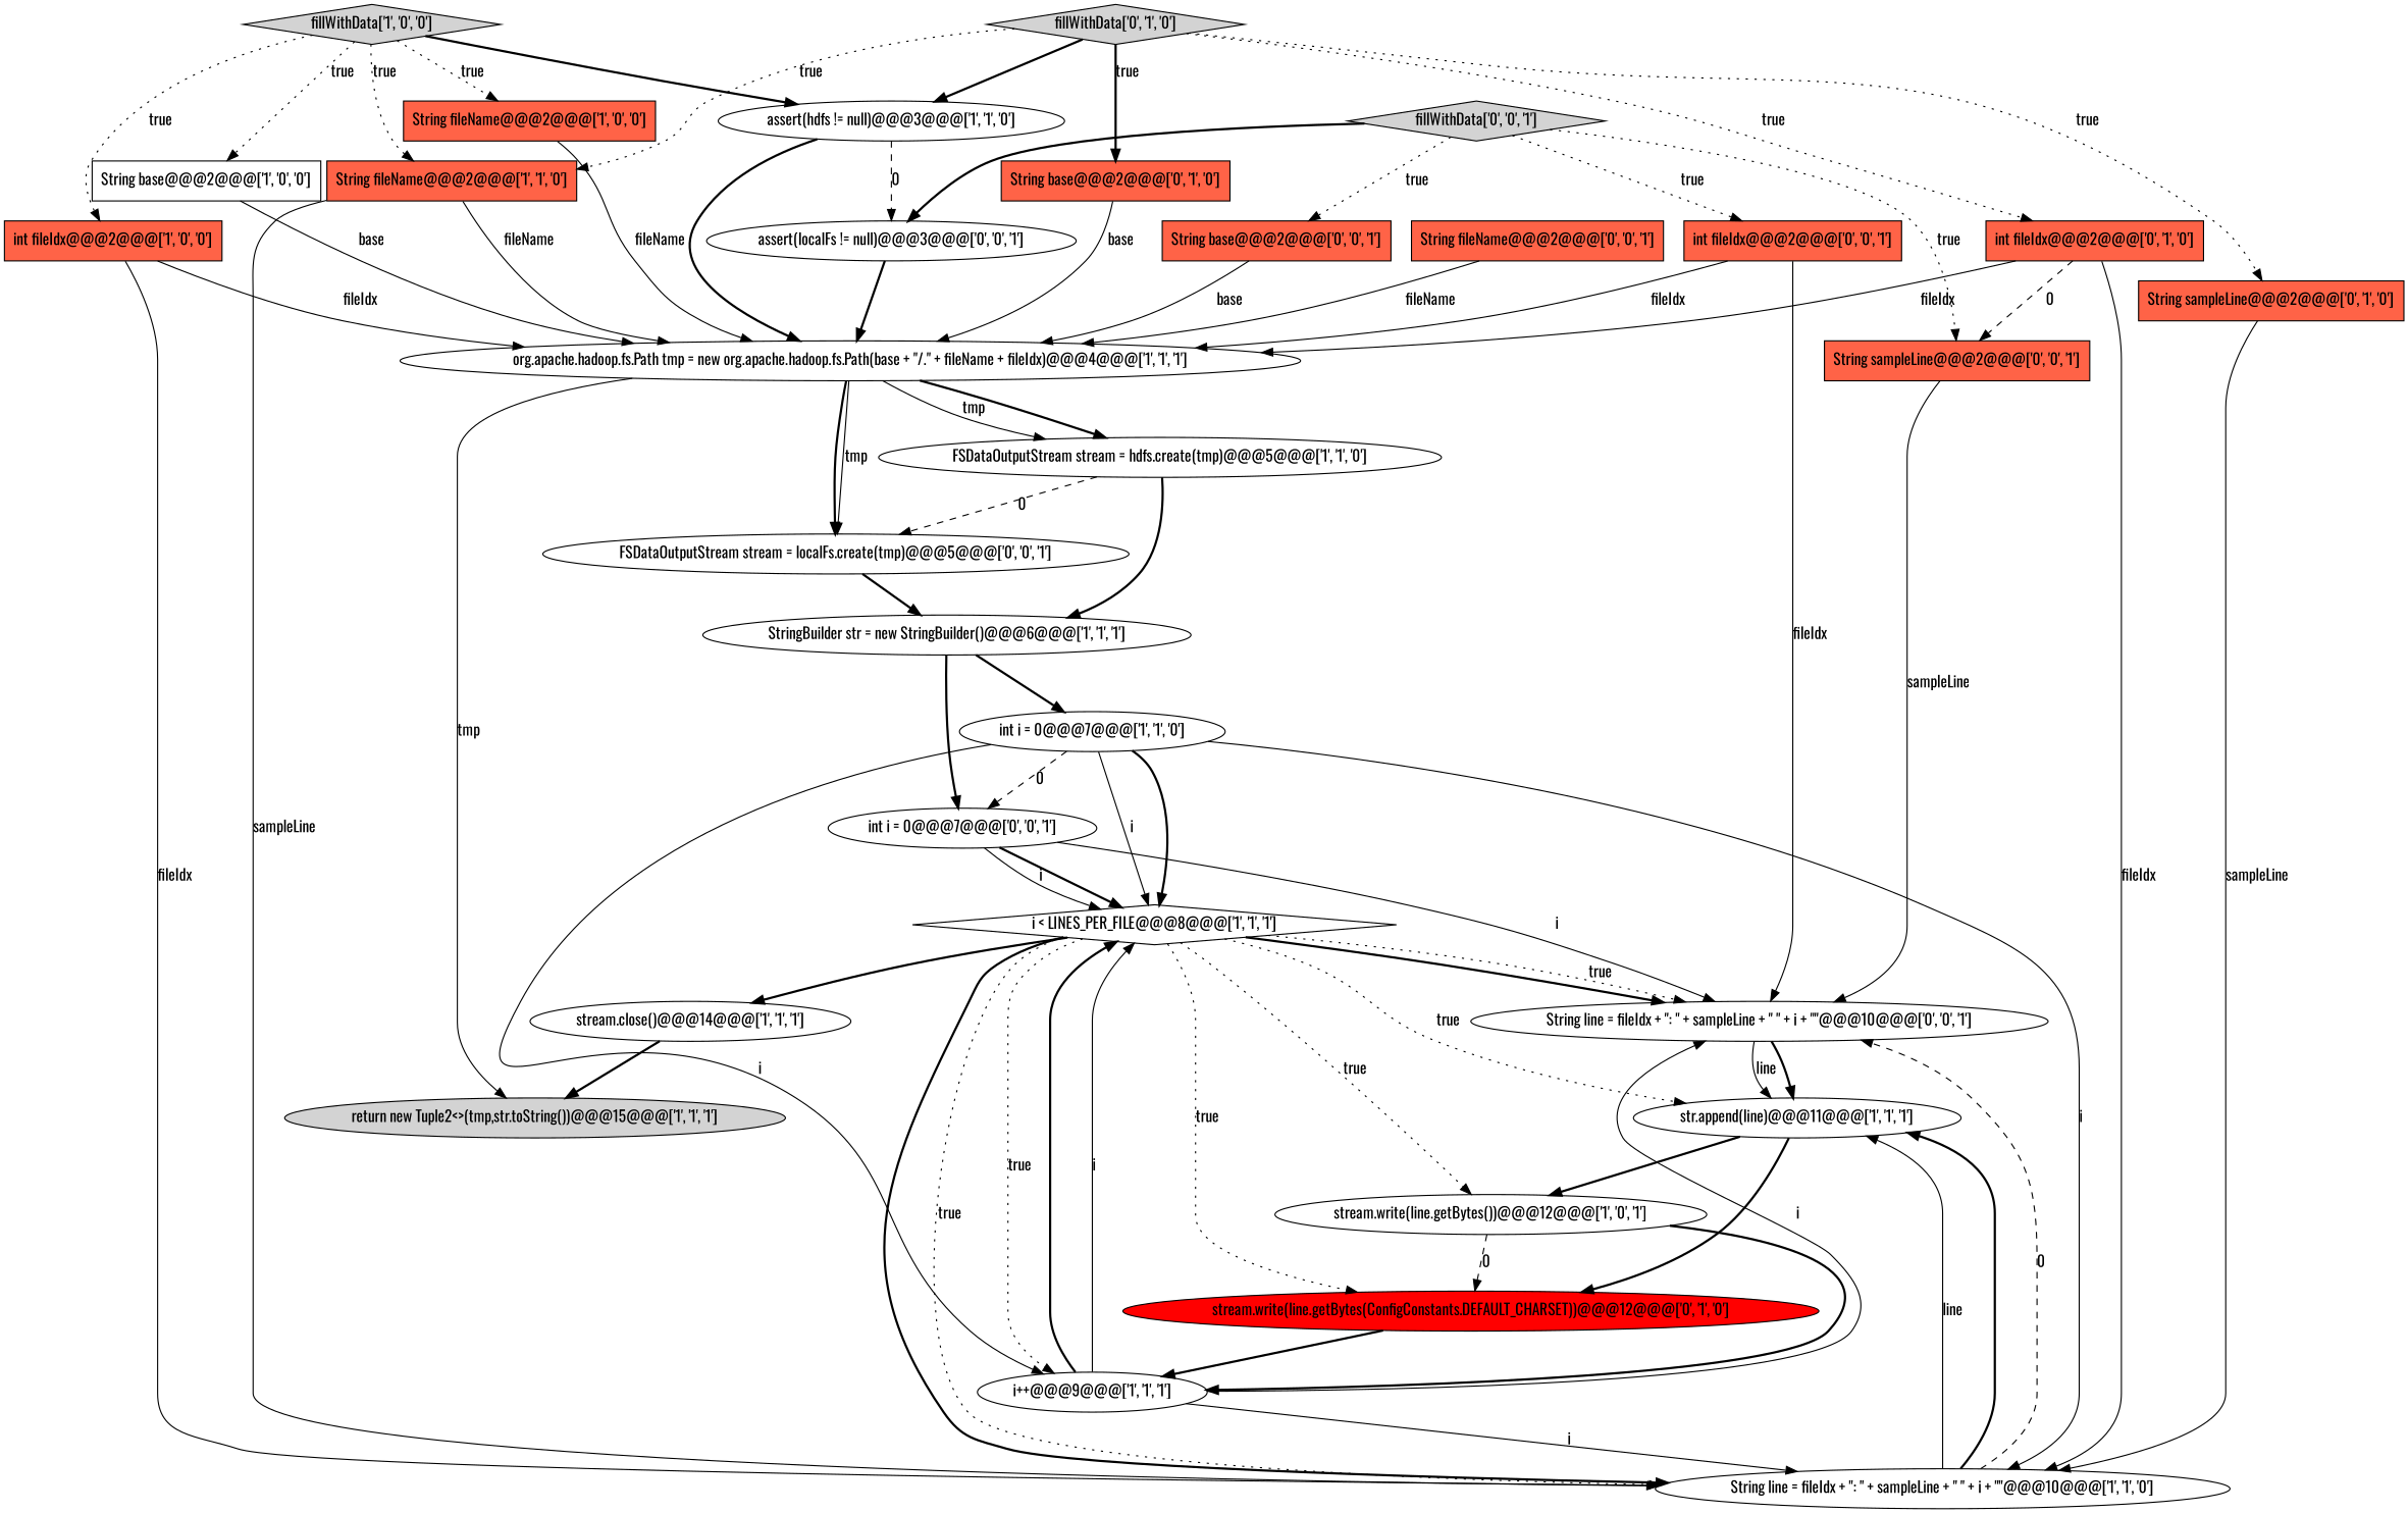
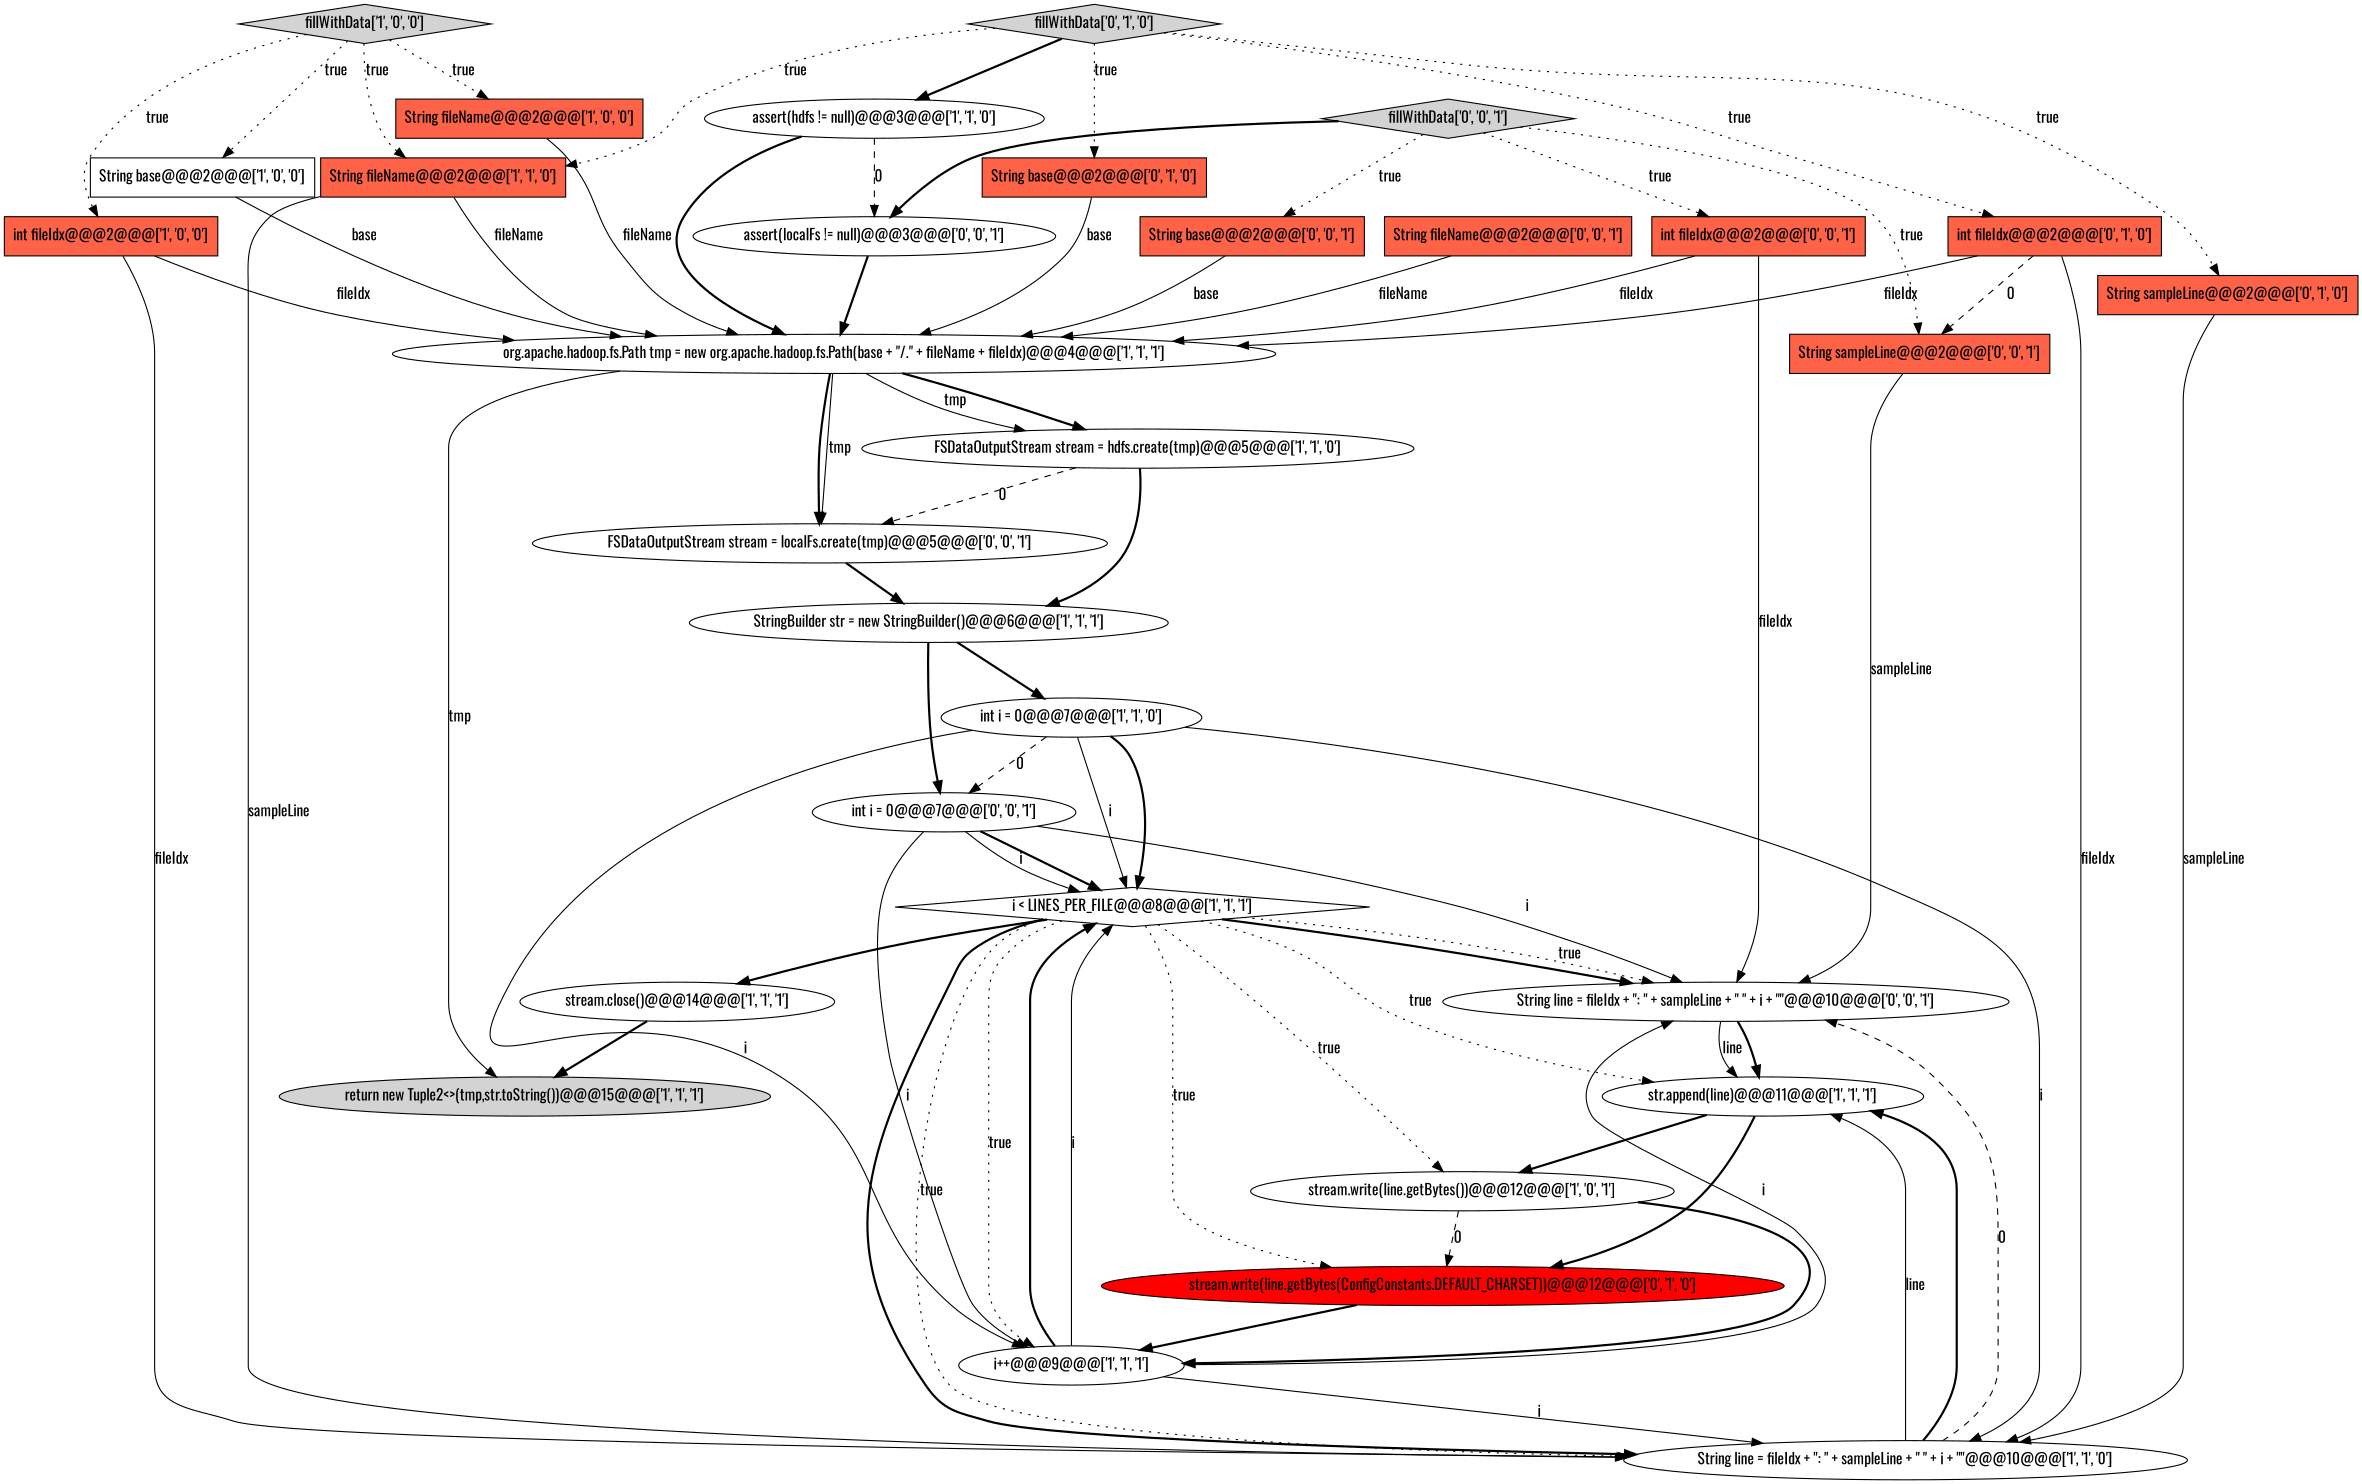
  digraph {
    fontname=Oswald
    node [fillcolor=white fontname=Oswald shape=ellipse style=filled]
    edge [fontname=Oswald style=solid]
    n1 [label="int i = 0@@@7@@@['0', '0', '1']"]
    n2 [label="i < LINES_PER_FILE@@@8@@@['1', '1', '1']" shape=diamond]
    n3 [label="String line = fileIdx + \": \" + sampleLine + \" \" + i + \"\"@@@10@@@['0', '0', '1']"]
    n4 [label="i++@@@9@@@['1', '1', '1']"]
    n5 [label="stream.close()@@@14@@@['1', '1', '1']"]
    n6 [label="String line = fileIdx + \": \" + sampleLine + \" \" + i + \"\"@@@10@@@['1', '1', '0']"]
    n7 [label="str.append(line)@@@11@@@['1', '1', '1']"]
    n8 [fillcolor=red label="stream.write(line.getBytes(ConfigConstants.DEFAULT_CHARSET))@@@12@@@['0', '1', '0']"]
    n9 [label="stream.write(line.getBytes())@@@12@@@['1', '0', '1']"]
    n10 [fillcolor=lightgray label="fillWithData['0', '1', '0']" shape=diamond]
    n11 [fillcolor=tomato label="String fileName@@@2@@@['1', '1', '0']" shape=box]
    n12 [fillcolor=tomato label="String sampleLine@@@2@@@['0', '1', '0']" shape=box]
    n13 [fillcolor=tomato label="int fileIdx@@@2@@@['0', '1', '0']" shape=box]
    n14 [fillcolor=tomato label="String base@@@2@@@['0', '1', '0']" shape=box]
    n15 [label="assert(hdfs != null)@@@3@@@['1', '1', '0']"]
    n16 [label="org.apache.hadoop.fs.Path tmp = new org.apache.hadoop.fs.Path(base + \"/.\" + fileName + fileIdx)@@@4@@@['1', '1', '1']"]
    n17 [fillcolor=tomato label="String sampleLine@@@2@@@['0', '0', '1']" shape=box]
    n18 [label="assert(localFs != null)@@@3@@@['0', '0', '1']"]
    n19 [fillcolor=lightgray label="fillWithData['0', '0', '1']" shape=diamond]
    n20 [fillcolor=tomato label="String base@@@2@@@['0', '0', '1']" shape=box]
    n21 [fillcolor=tomato label="int fileIdx@@@2@@@['0', '0', '1']" shape=box]
    n22 [fillcolor=tomato label="String fileName@@@2@@@['0', '0', '1']" shape=box]
    n23 [fillcolor=lightgray label="return new Tuple2<>(tmp,str.toString())@@@15@@@['1', '1', '1']"]
    n24 [fillcolor=tomato label="int fileIdx@@@2@@@['1', '0', '0']" shape=box]
    n25 [label="FSDataOutputStream stream = localFs.create(tmp)@@@5@@@['0', '0', '1']"]
    n26 [label="FSDataOutputStream stream = hdfs.create(tmp)@@@5@@@['1', '1', '0']"]
    n27 [label="int i = 0@@@7@@@['1', '1', '0']"]
    n28 [label="String base@@@2@@@['1', '0', '0']" shape=box]
    n29 [fillcolor=tomato label="String fileName@@@2@@@['1', '0', '0']" shape=box]
    n30 [label="StringBuilder str = new StringBuilder()@@@6@@@['1', '1', '1']"]
    n31 [fillcolor=lightgray label="fillWithData['1', '0', '0']" shape=diamond]
    n1 -> n2 [style=bold]
    n1 -> n2 [label=i]
    n1 -> n3 [label=i]
+   n1 -> n4 [label=i]
    n2 -> n3 [style=bold]
    n2 -> n3 [label=true style=dotted]
    n2 -> n4 [label=true style=dotted]
    n2 -> n5 [style=bold]
    n2 -> n6 [label=true style=dotted]
    n2 -> n6 [style=bold]
    n2 -> n7 [label=true style=dotted]
    n2 -> n8 [label=true style=dotted]
    n2 -> n9 [label=true style=dotted]
    n3 -> n7 [style=bold]
    n3 -> n7 [label=line]
    n4 -> n2 [label=i]
    n4 -> n2 [style=bold]
    n4 -> n3 [label=i]
    n4 -> n6 [label=i]
    n5 -> n23 [style=bold]
    n6 -> n3 [label=0 style=dashed]
    n6 -> n7 [style=bold]
    n6 -> n7 [label=line]
    n7 -> n8 [style=bold]
    n7 -> n9 [style=bold]
    n8 -> n4 [style=bold]
    n9 -> n4 [style=bold]
    n9 -> n8 [label=0 style=dashed]
    n10 -> n11 [label=true style=dotted]
    n10 -> n12 [label=true style=dotted]
    n10 -> n13 [label=true style=dotted]
-   n10 -> n14 [label=true style=bold]
+   n10 -> n14 [label=true style=dotted]
    n10 -> n15 [style=bold]
    n11 -> n6 [label=sampleLine]
    n11 -> n16 [label=fileName]
    n12 -> n6 [label=sampleLine]
    n13 -> n6 [label=fileIdx]
    n13 -> n16 [label=fileIdx]
    n13 -> n17 [label=0 style=dashed]
    n14 -> n16 [label=base]
    n15 -> n16 [style=bold]
    n15 -> n18 [label=0 style=dashed]
    n16 -> n23 [label=tmp]
    n16 -> n25 [label=tmp]
    n16 -> n25 [style=bold]
    n16 -> n26 [style=bold]
    n16 -> n26 [label=tmp]
    n17 -> n3 [label=sampleLine]
    n18 -> n16 [style=bold]
    n19 -> n17 [label=true style=dotted]
    n19 -> n18 [style=bold]
    n19 -> n20 [label=true style=dotted]
    n19 -> n21 [label=true style=dotted]
    n20 -> n16 [label=base]
    n21 -> n3 [label=fileIdx]
    n21 -> n16 [label=fileIdx]
    n22 -> n16 [label=fileName]
    n24 -> n6 [label=fileIdx]
    n24 -> n16 [label=fileIdx]
    n25 -> n30 [style=bold]
    n26 -> n25 [label=0 style=dashed]
    n26 -> n30 [style=bold]
    n27 -> n1 [label=0 style=dashed]
    n27 -> n2 [style=bold]
    n27 -> n2 [label=i]
    n27 -> n4 [label=i]
    n27 -> n6 [label=i]
    n28 -> n16 [label=base]
    n29 -> n16 [label=fileName]
    n30 -> n1 [style=bold]
    n30 -> n27 [style=bold]
    n31 -> n11 [label=true style=dotted]
-   n31 -> n15 [style=bold]
    n31 -> n24 [label=true style=dotted]
    n31 -> n28 [label=true style=dotted]
    n31 -> n29 [label=true style=dotted]
  }
